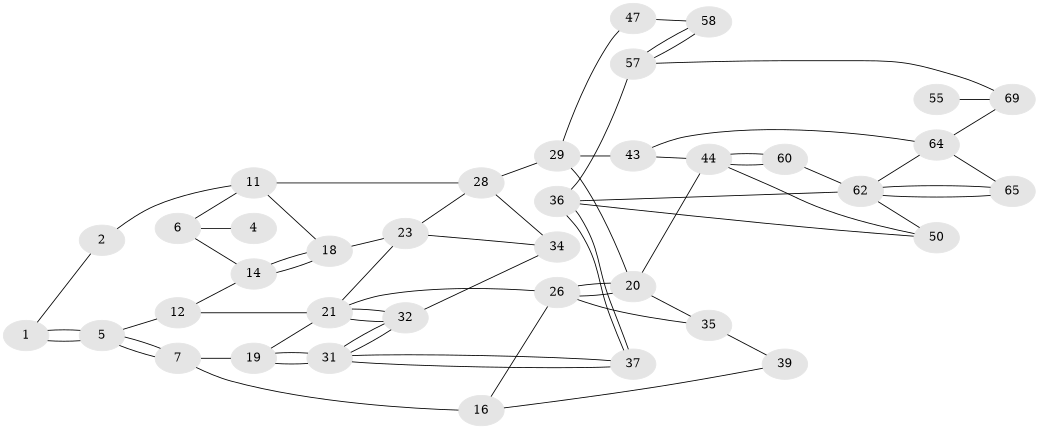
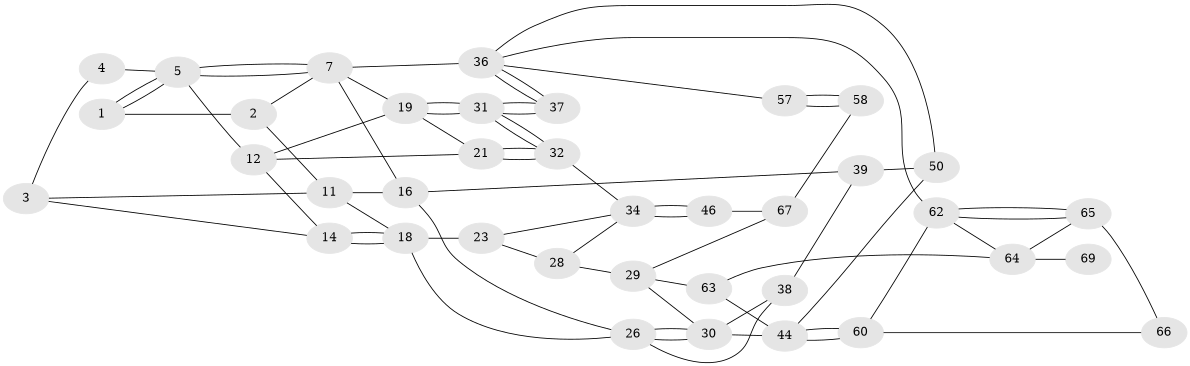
  graph {
    rankdir=LR
    node [color=gray90 style=filled]
    2 [super="+9"]
    1
    5 [super="+6"]
    7 [super="+8"]
    11 [super="+15"]
    12 [super="+13"]
-   3 [super="+10" label=6]
+   3 [super="+10"]
    4
    14
    16 [super="+17"]
    19 [super="+20"]
    36 [super="+52"]
    18 [super="+25"]
    21 [super="+22"]
    26 [super="+27"]
    39 [super="+40"]
    31
    37 [super="+48"]
    50 [super="+51"]
    57 [super="+59"]
    62 [super="+63"]
    23 [super="+24"]
    32 [super="+33"]
-   30 [label=20]
-   38 [super="+41" label=35]
+   30
+   38 [super="+41"]
    28
    34 [super="+35"]
    29 [super="+42"]
+   46 [super="+49"]
    44 [super="+45"]
-   43 [super="+56"]
-   47 [super="+53"]
+   43 [super="+56" label=63]
+   47 [super="+53" label=67]
    64 [super="+70"]
    58
    69
    65
    60 [super="+61"]
-   55 [super="+68"]
+   66
+   2 -- 7
    2 -- 11
    1 -- 2
    1 -- 5
    1 -- 5
    5 -- 7
    5 -- 7
    5 -- 12
    7 -- 16
    7 -- 19
-   11 -- 28
+   7 -- 36 [weight=2]
+   11 -- 16
    11 -- 18
    12 -- 14
+   12 -- 19
    12 -- 21
    3 -- 11
    3 -- 4
    3 -- 14
+   4 -- 5
    14 -- 18
    14 -- 18
    16 -- 26
    16 -- 39
    19 -- 21
    19 -- 31
    19 -- 31
    36 -- 37
    36 -- 37
    36 -- 50
    36 -- 57
    36 -- 62
-   21 -- 26
+   18 -- 26
    18 -- 23
-   21 -- 23
    21 -- 32
    21 -- 32
    26 -- 30
    26 -- 30
    26 -- 38
-   62 -- 50 [weight=2]
+   39 -- 50 [weight=2]
    31 -- 37
    31 -- 37
    31 -- 32
    31 -- 32
    57 -- 58
    57 -- 58
-   57 -- 69
    62 -- 64
    62 -- 65
    62 -- 65
    23 -- 28
    23 -- 34
    32 -- 34
    30 -- 38
    30 -- 44
    38 -- 39
    28 -- 34
    28 -- 29
+   34 -- 46
+   34 -- 46
    29 -- 30
    29 -- 43
    29 -- 47
+   46 -- 47
    44 -- 50
    44 -- 60
    44 -- 60
    43 -- 44
    43 -- 64
    47 -- 58
    64 -- 69
    64 -- 65
+   65 -- 66
    60 -- 62
-   55 -- 69
+   60 -- 66 [weight=2]
  }
